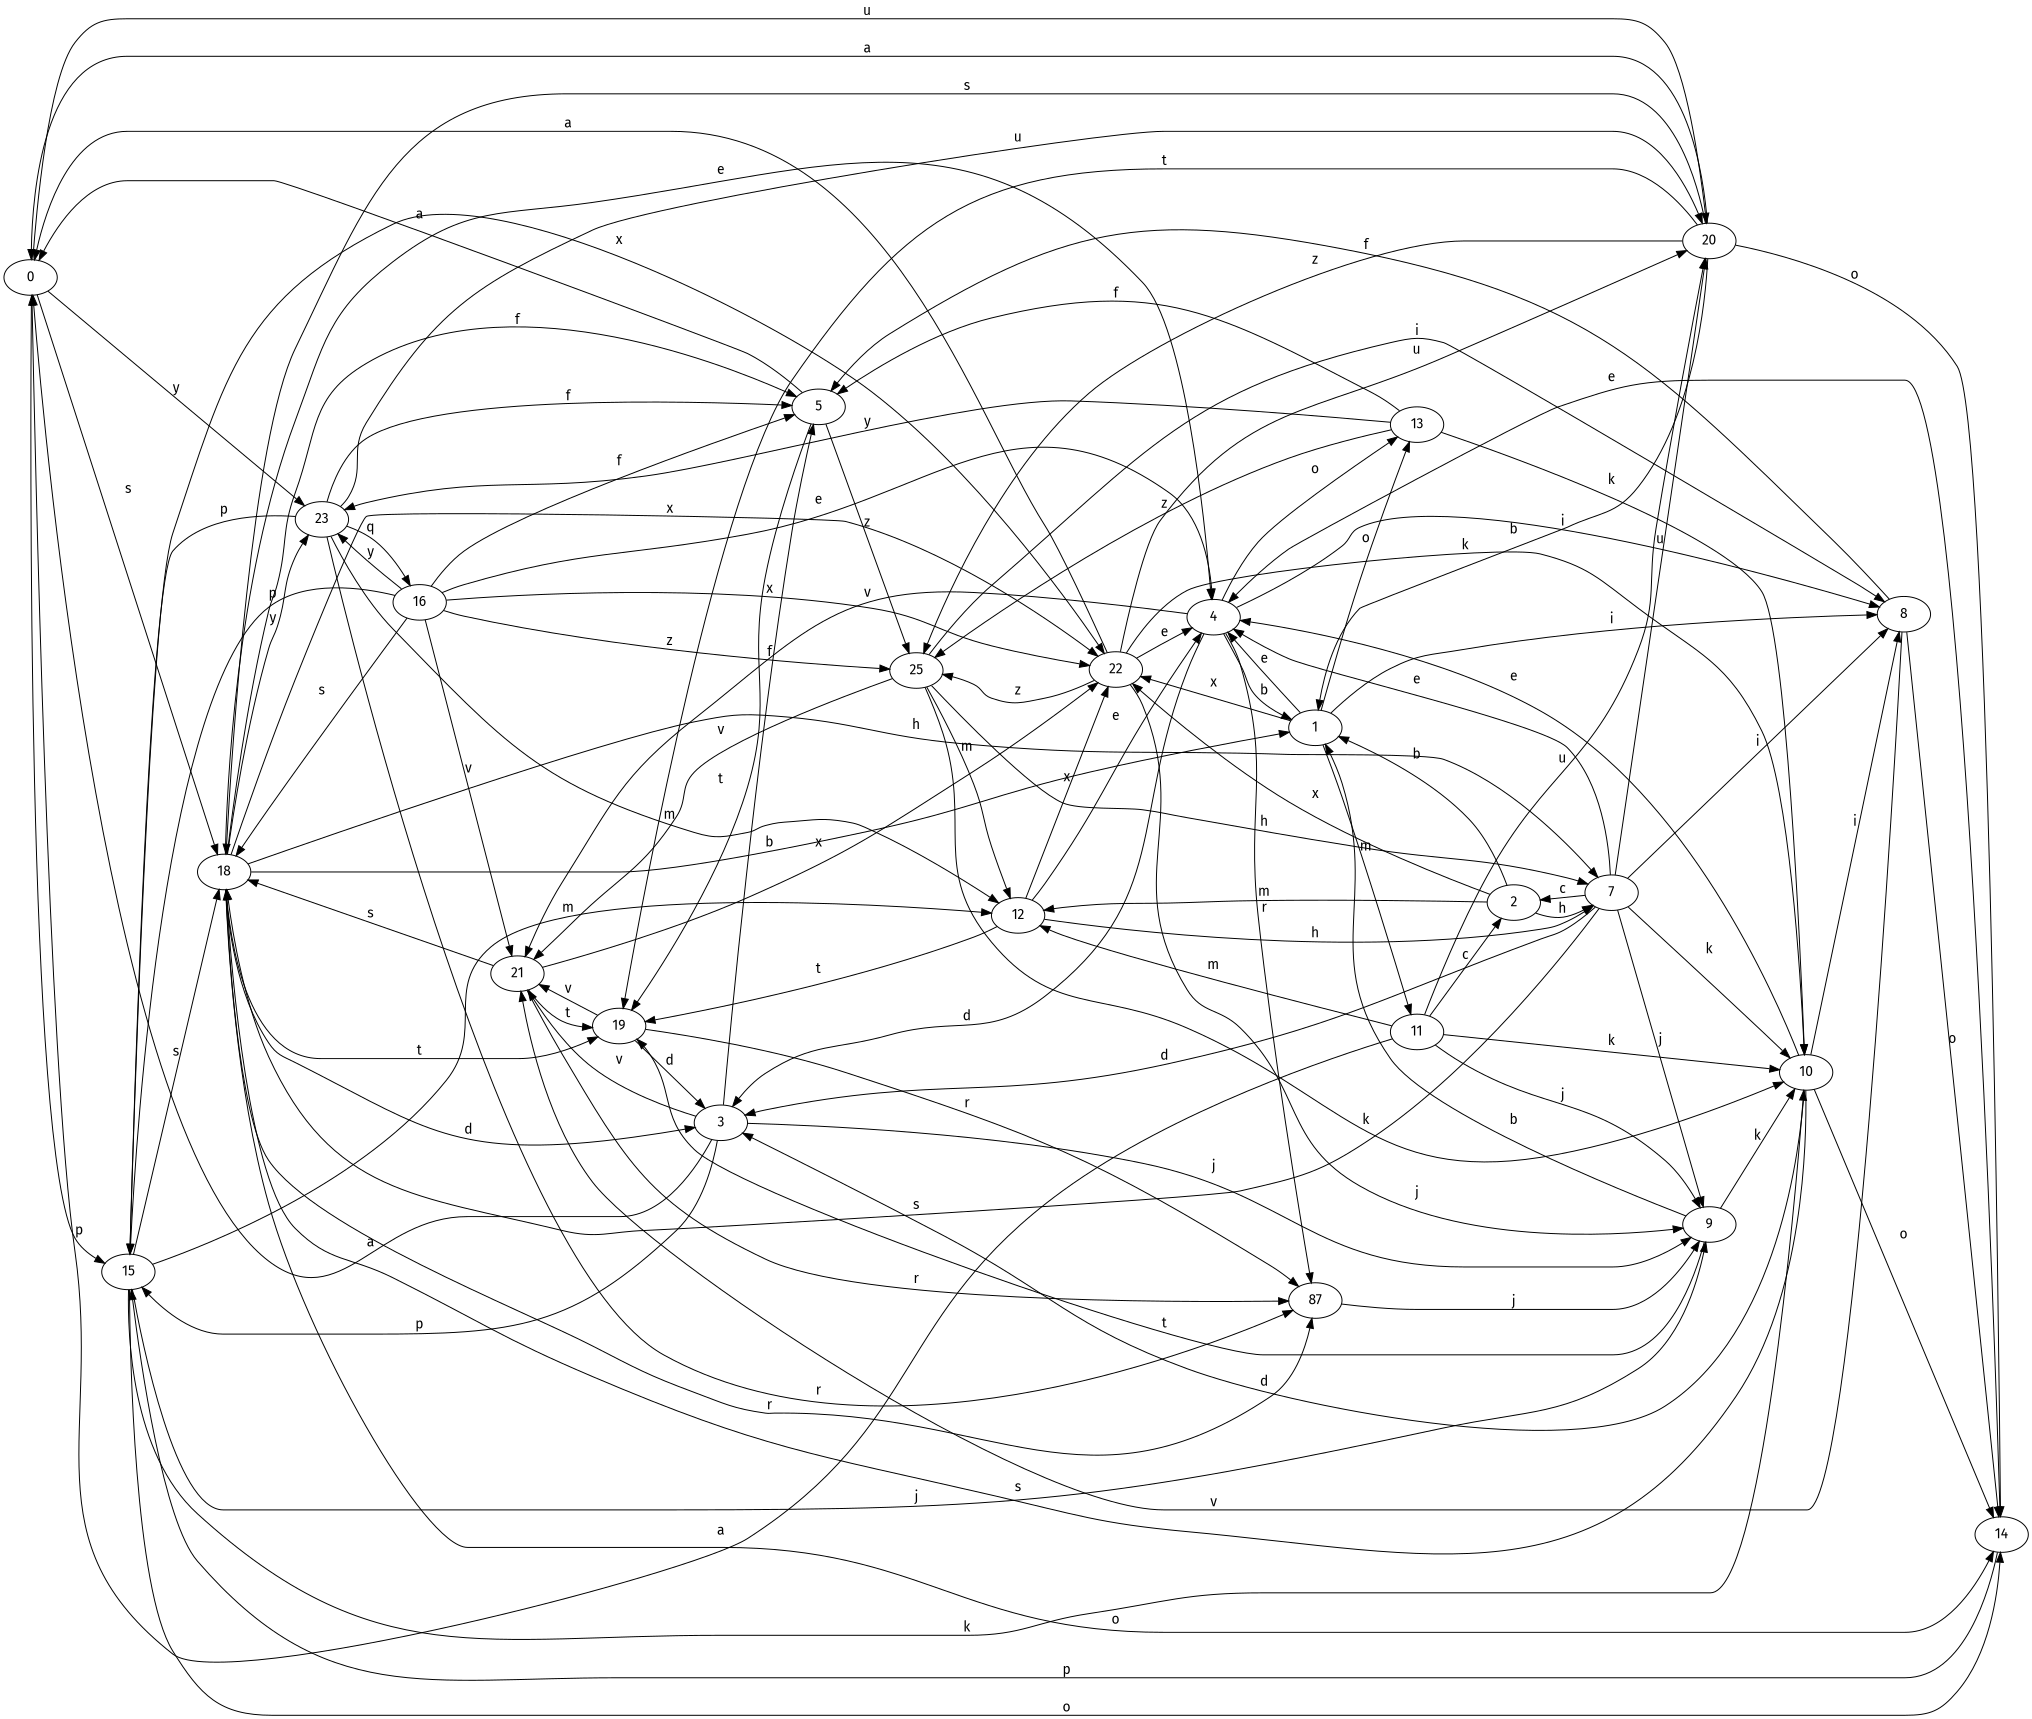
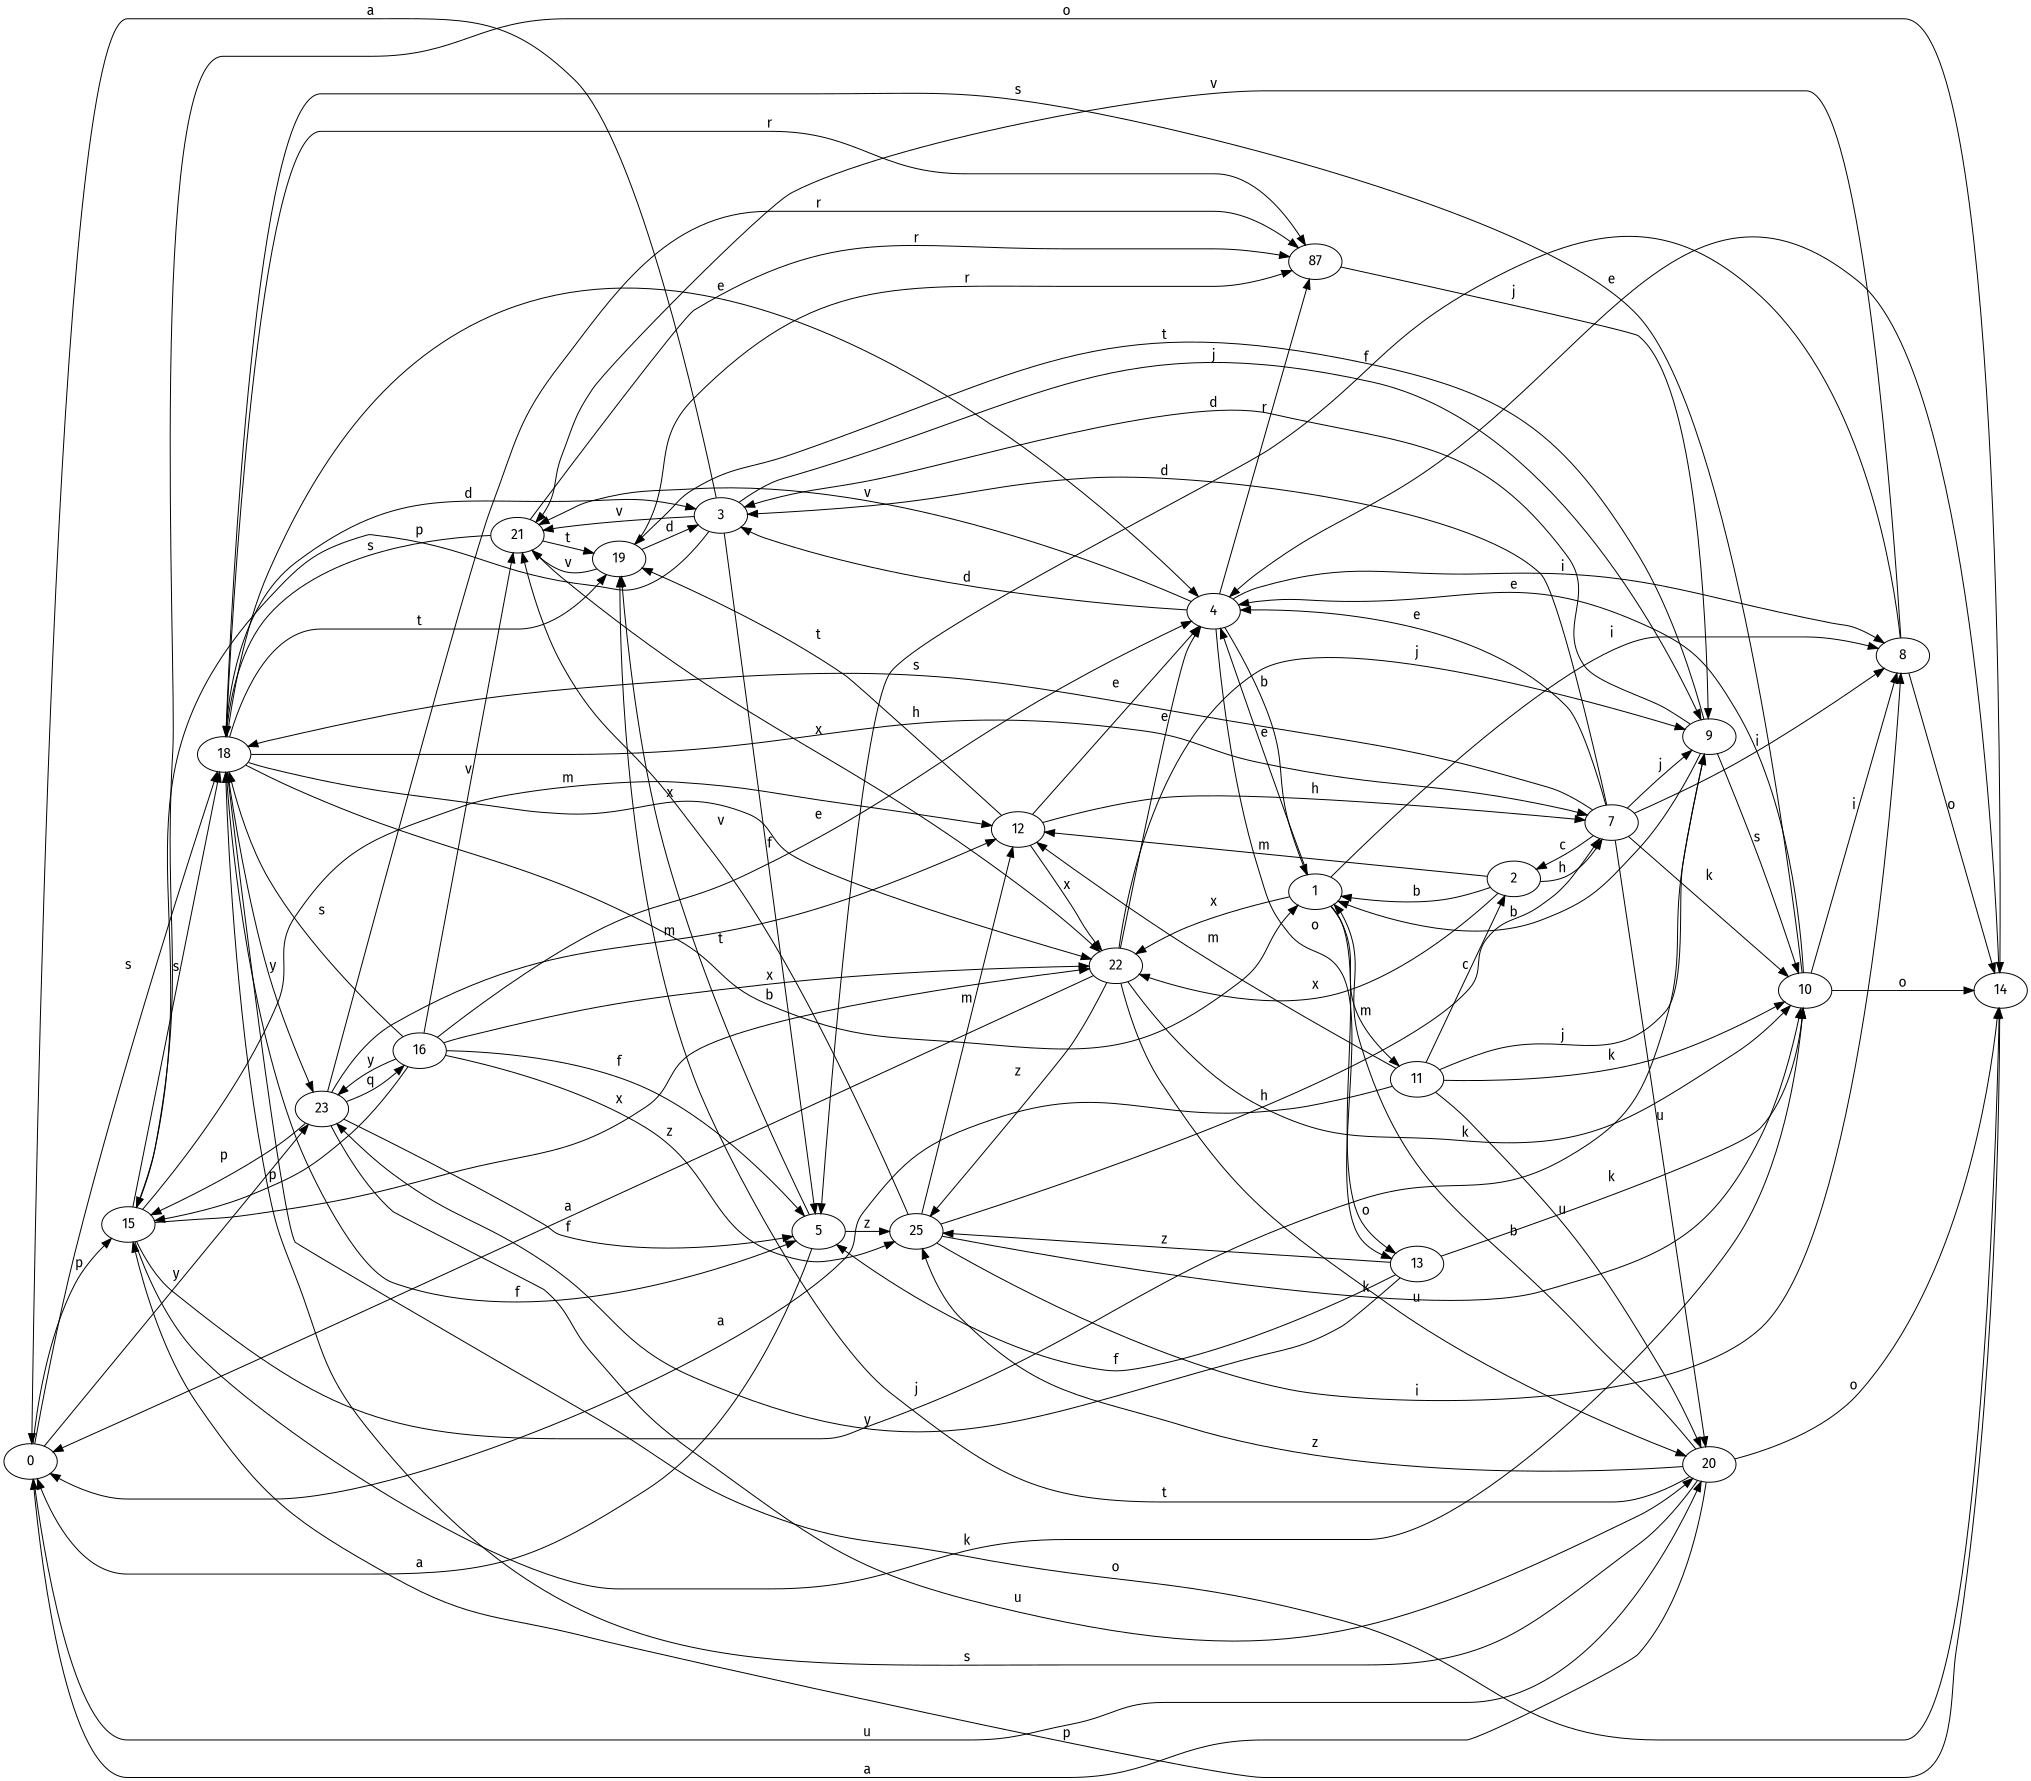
  strict digraph {
    fontname="Fira Sans"
    rankdir=LR
    node [fontname="Fira Sans"]
    edge [fontname="Fira Sans"]
    0
    15
    18
    20
    23
    22
    12
    9
    10
    14
    1
    4
    7
    3
    5
    n16 [label=87]
    19
    25
    16
    8
    11
    13
    21
    2
    0 -> 15 [label=p]
    0 -> 18 [label=s]
    0 -> 20 [label=u]
    0 -> 23 [label=y]
    15 -> 18 [label=s]
    15 -> 22 [label=x]
    15 -> 12 [label=m]
    15 -> 9 [label=j]
    15 -> 10 [label=k]
    15 -> 14 [label=o]
    18 -> 23 [label=y]
    18 -> 22 [label=x]
    18 -> 14 [label=o]
    18 -> 1 [label=b]
    18 -> 4 [label=e]
    18 -> 7 [label=h]
    18 -> 3 [label=d]
    18 -> 5 [label=f]
    18 -> n16 [label=r]
    18 -> 19 [label=t]
    20 -> 0 [label=a]
    20 -> 18 [label=s]
    20 -> 14 [label=o]
    20 -> 1 [label=b]
    20 -> 19 [label=t]
    20 -> 25 [label=z]
    23 -> 15 [label=p]
    23 -> 20 [label=u]
    23 -> 12 [label=m]
    23 -> 5 [label=f]
    23 -> n16 [label=r]
    23 -> 16 [label=q]
    22 -> 0 [label=a]
    22 -> 20 [label=u]
    22 -> 9 [label=j]
    22 -> 10 [label=k]
    22 -> 4 [label=e]
    22 -> 25 [label=z]
    12 -> 22 [label=x]
    12 -> 4 [label=e]
    12 -> 7 [label=h]
    12 -> 19 [label=t]
-   9 -> 10 [label=k]
+   9 -> 10 [label=s]
    9 -> 1 [label=b]
-   10 -> 3 [label=d]
+   9 -> 3 [label=d]
    9 -> 19 [label=t]
    10 -> 18 [label=s]
    10 -> 14 [label=o]
    10 -> 4 [label=e]
    10 -> 8 [label=i]
    14 -> 15 [label=p]
    14 -> 4 [label=e]
    1 -> 22 [label=x]
    1 -> 4 [label=e]
    1 -> 8 [label=i]
    1 -> 11 [label=m]
    1 -> 13 [label=o]
    4 -> 1 [label=b]
    4 -> 3 [label=d]
    4 -> n16 [label=r]
    4 -> 8 [label=i]
    4 -> 13 [label=o]
    4 -> 21 [label=v]
    7 -> 18 [label=s]
    7 -> 20 [label=u]
    7 -> 9 [label=j]
    7 -> 10 [label=k]
    7 -> 4 [label=e]
    7 -> 3 [label=d]
    7 -> 8 [label=i]
    7 -> 2 [label=c]
    3 -> 0 [label=a]
    3 -> 15 [label=p]
    3 -> 9 [label=j]
    3 -> 5 [label=f]
    3 -> 21 [label=v]
    5 -> 0 [label=a]
    5 -> 19 [label=t]
    5 -> 25 [label=z]
    n16 -> 9 [label=j]
    19 -> 3 [label=d]
    19 -> n16 [label=r]
    19 -> 21 [label=v]
    25 -> 12 [label=m]
    25 -> 10 [label=k]
    25 -> 7 [label=h]
    25 -> 8 [label=i]
    25 -> 21 [label=v]
    16 -> 15 [label=p]
    16 -> 18 [label=s]
    16 -> 23 [label=y]
    16 -> 22 [label=x]
    16 -> 4 [label=e]
    16 -> 5 [label=f]
    16 -> 25 [label=z]
    16 -> 21 [label=v]
    8 -> 14 [label=o]
    8 -> 5 [label=f]
    8 -> 21 [label=v]
    11 -> 0 [label=a]
    11 -> 20 [label=u]
    11 -> 12 [label=m]
    11 -> 9 [label=j]
    11 -> 10 [label=k]
    11 -> 2 [label=c]
    13 -> 23 [label=y]
    13 -> 10 [label=k]
    13 -> 5 [label=f]
    13 -> 25 [label=z]
    21 -> 18 [label=s]
    21 -> 22 [label=x]
    21 -> n16 [label=r]
    21 -> 19 [label=t]
    2 -> 22 [label=x]
    2 -> 12 [label=m]
    2 -> 1 [label=b]
    2 -> 7 [label=h]
  }
